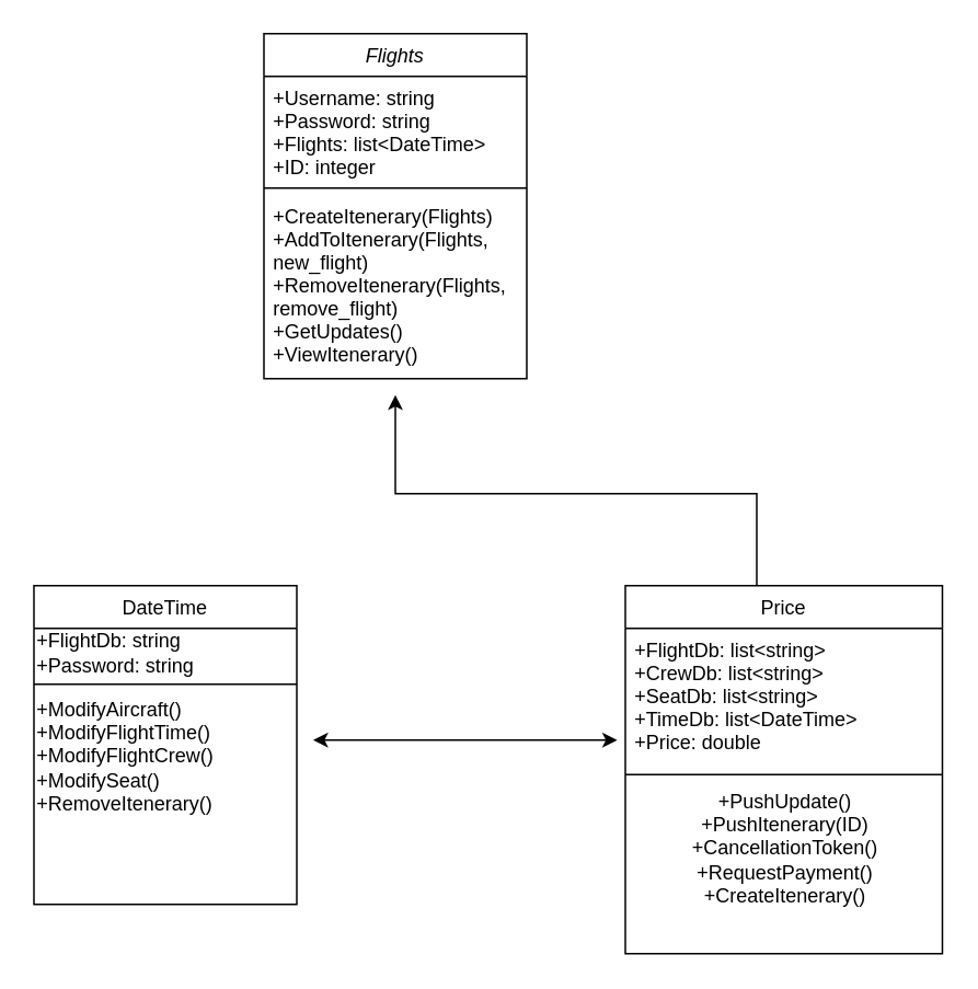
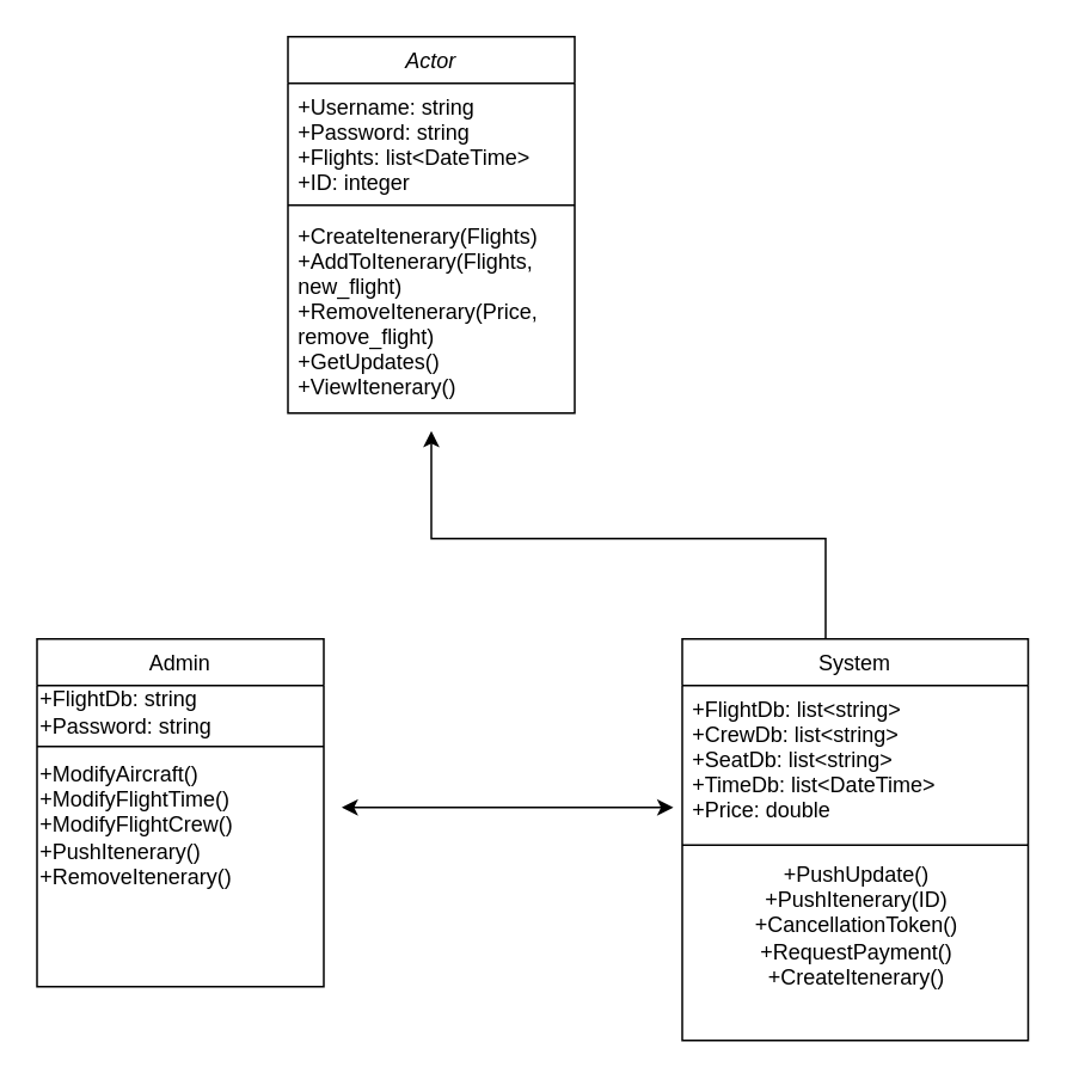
  <mxCell id="0" />
  <mxCell id="1" parent="0" />
- <mxCell id="2" value="Flights" style="swimlane;fontStyle=2;align=center;verticalAlign=top;childLayout=stackLayout;horizontal=1;startSize=26;horizontalStack=0;resizeParent=1;resizeLast=0;collapsible=1;marginBottom=0;rounded=0;shadow=0;strokeWidth=1;" vertex="1" parent="1"><mxGeometry x="160" y="20" width="160" height="210" as="geometry"><mxRectangle x="230" y="140" width="160" height="26" as="alternateBounds" /></mxGeometry></mxCell>
+ <mxCell id="2" value="Actor" style="swimlane;fontStyle=2;align=center;verticalAlign=top;childLayout=stackLayout;horizontal=1;startSize=26;horizontalStack=0;resizeParent=1;resizeLast=0;collapsible=1;marginBottom=0;rounded=0;shadow=0;strokeWidth=1;" vertex="1" parent="1"><mxGeometry x="160" y="20" width="160" height="210" as="geometry"><mxRectangle x="230" y="140" width="160" height="26" as="alternateBounds" /></mxGeometry></mxCell>
  <mxCell id="3" value="+Username: string&#10;+Password: string&#10;+Flights: list&lt;DateTime&gt;&#10;+ID: integer" style="text;align=left;verticalAlign=top;spacingLeft=4;spacingRight=4;overflow=hidden;rotatable=0;points=[[0,0.5],[1,0.5]];portConstraint=eastwest;" vertex="1" parent="2"><mxGeometry y="26" width="160" height="64" as="geometry" /></mxCell>
  <mxCell id="4" value="" style="line;html=1;strokeWidth=1;align=left;verticalAlign=middle;spacingTop=-1;spacingLeft=3;spacingRight=3;rotatable=0;labelPosition=right;points=[];portConstraint=eastwest;" vertex="1" parent="2"><mxGeometry y="90" width="160" height="8" as="geometry" /></mxCell>
- <mxCell id="5" value="+CreateItenerary(Flights)&#10;+AddToItenerary(Flights, &#10;new_flight)&#10;+RemoveItenerary(Flights, &#10;remove_flight)&#10;+GetUpdates()&#10;+ViewItenerary()" style="text;align=left;verticalAlign=top;spacingLeft=4;spacingRight=4;overflow=hidden;rotatable=0;points=[[0,0.5],[1,0.5]];portConstraint=eastwest;" vertex="1" parent="2"><mxGeometry y="98" width="160" height="112" as="geometry" /></mxCell>
- <mxCell id="6" value="DateTime" style="swimlane;fontStyle=0;align=center;verticalAlign=top;childLayout=stackLayout;horizontal=1;startSize=26;horizontalStack=0;resizeParent=1;resizeLast=0;collapsible=1;marginBottom=0;rounded=0;shadow=0;strokeWidth=1;" vertex="1" parent="1"><mxGeometry x="20" y="356" width="160" height="194" as="geometry"><mxRectangle x="130" y="380" width="160" height="26" as="alternateBounds" /></mxGeometry></mxCell>
+ <mxCell id="5" value="+CreateItenerary(Flights)&#10;+AddToItenerary(Flights, &#10;new_flight)&#10;+RemoveItenerary(Price, &#10;remove_flight)&#10;+GetUpdates()&#10;+ViewItenerary()" style="text;align=left;verticalAlign=top;spacingLeft=4;spacingRight=4;overflow=hidden;rotatable=0;points=[[0,0.5],[1,0.5]];portConstraint=eastwest;" vertex="1" parent="2"><mxGeometry y="98" width="160" height="112" as="geometry" /></mxCell>
+ <mxCell id="6" value="Admin" style="swimlane;fontStyle=0;align=center;verticalAlign=top;childLayout=stackLayout;horizontal=1;startSize=26;horizontalStack=0;resizeParent=1;resizeLast=0;collapsible=1;marginBottom=0;rounded=0;shadow=0;strokeWidth=1;" vertex="1" parent="1"><mxGeometry x="20" y="356" width="160" height="194" as="geometry"><mxRectangle x="130" y="380" width="160" height="26" as="alternateBounds" /></mxGeometry></mxCell>
  <mxCell id="7" value="+FlightDb: string&lt;br&gt;+Password: string" style="text;html=1;align=left;verticalAlign=middle;resizable=0;points=[];autosize=1;strokeColor=none;fillColor=none;" vertex="1" parent="6"><mxGeometry y="26" width="160" height="30" as="geometry" /></mxCell>
  <mxCell id="8" value="" style="line;html=1;strokeWidth=1;align=left;verticalAlign=middle;spacingTop=-1;spacingLeft=3;spacingRight=3;rotatable=0;labelPosition=right;points=[];portConstraint=eastwest;" vertex="1" parent="6"><mxGeometry y="56" width="160" height="8" as="geometry" /></mxCell>
- <mxCell id="9" value="+ModifyAircraft()&lt;br&gt;+ModifyFlightTime()&lt;br&gt;+ModifyFlightCrew()&lt;br&gt;+ModifySeat()&lt;br&gt;+RemoveItenerary()" style="text;html=1;align=left;verticalAlign=middle;resizable=0;points=[];autosize=1;strokeColor=none;fillColor=none;" vertex="1" parent="6"><mxGeometry y="64" width="160" height="80" as="geometry" /></mxCell>
+ <mxCell id="9" value="+ModifyAircraft()&lt;br&gt;+ModifyFlightTime()&lt;br&gt;+ModifyFlightCrew()&lt;br&gt;+PushItenerary()&lt;br&gt;+RemoveItenerary()" style="text;html=1;align=left;verticalAlign=middle;resizable=0;points=[];autosize=1;strokeColor=none;fillColor=none;" vertex="1" parent="6"><mxGeometry y="64" width="160" height="80" as="geometry" /></mxCell>
  <mxCell id="10" style="edgeStyle=orthogonalEdgeStyle;rounded=0;orthogonalLoop=1;jettySize=auto;html=1;" edge="1" parent="1" source="11"><mxGeometry relative="1" as="geometry"><mxPoint x="240" y="240" as="targetPoint" /><Array as="points"><mxPoint x="460" y="300" /><mxPoint x="240" y="300" /></Array></mxGeometry></mxCell>
- <mxCell id="11" value="Price" style="swimlane;fontStyle=0;align=center;verticalAlign=top;childLayout=stackLayout;horizontal=1;startSize=26;horizontalStack=0;resizeParent=1;resizeLast=0;collapsible=1;marginBottom=0;rounded=0;shadow=0;strokeWidth=1;" vertex="1" parent="1"><mxGeometry x="380" y="356" width="193" height="224" as="geometry"><mxRectangle x="340" y="380" width="170" height="26" as="alternateBounds" /></mxGeometry></mxCell>
+ <mxCell id="11" value="System" style="swimlane;fontStyle=0;align=center;verticalAlign=top;childLayout=stackLayout;horizontal=1;startSize=26;horizontalStack=0;resizeParent=1;resizeLast=0;collapsible=1;marginBottom=0;rounded=0;shadow=0;strokeWidth=1;" vertex="1" parent="1"><mxGeometry x="380" y="356" width="193" height="224" as="geometry"><mxRectangle x="340" y="380" width="170" height="26" as="alternateBounds" /></mxGeometry></mxCell>
  <mxCell id="12" value="+FlightDb: list&lt;string&gt;&#10;+CrewDb: list&lt;string&gt;&#10;+SeatDb: list&lt;string&gt;&#10;+TimeDb: list&lt;DateTime&gt;&#10;+Price: double" style="text;align=left;verticalAlign=top;spacingLeft=4;spacingRight=4;overflow=hidden;rotatable=0;points=[[0,0.5],[1,0.5]];portConstraint=eastwest;" vertex="1" parent="11"><mxGeometry y="26" width="193" height="84" as="geometry" /></mxCell>
  <mxCell id="13" value="" style="line;html=1;strokeWidth=1;align=left;verticalAlign=middle;spacingTop=-1;spacingLeft=3;spacingRight=3;rotatable=0;labelPosition=right;points=[];portConstraint=eastwest;" vertex="1" parent="11"><mxGeometry y="110" width="193" height="10" as="geometry" /></mxCell>
  <mxCell id="14" value="+PushUpdate()&lt;br&gt;+PushItenerary(ID)&lt;br&gt;+CancellationToken()&lt;br&gt;+RequestPayment()&lt;br&gt;+CreateItenerary()" style="text;html=1;align=center;verticalAlign=middle;resizable=0;points=[];autosize=1;strokeColor=none;fillColor=none;fontSize=12;fontFamily=Helvetica;fontColor=default;" vertex="1" parent="11"><mxGeometry y="120" width="193" height="80" as="geometry" /></mxCell>
  <mxCell id="15" value="" style="endArrow=classic;startArrow=classic;html=1;rounded=0;fontFamily=Helvetica;fontSize=12;fontColor=default;entryX=-0.031;entryY=-0.05;entryDx=0;entryDy=0;entryPerimeter=0;" edge="1" parent="1"><mxGeometry width="50" height="50" relative="1" as="geometry"><mxPoint x="190" y="450" as="sourcePoint" /><mxPoint x="375.04" y="450" as="targetPoint" /><Array as="points" /></mxGeometry></mxCell>
